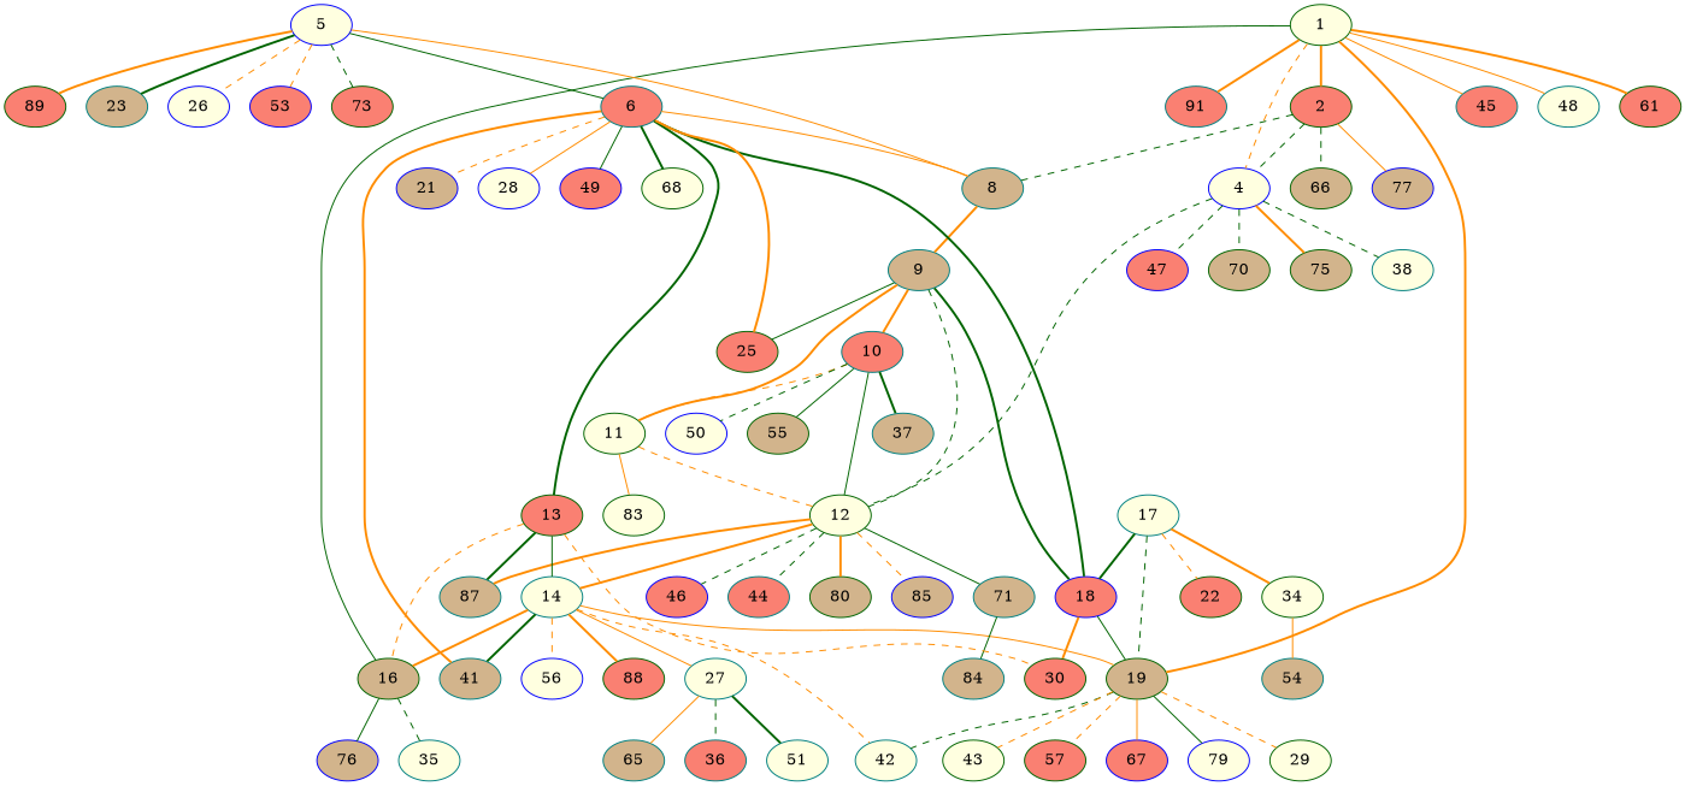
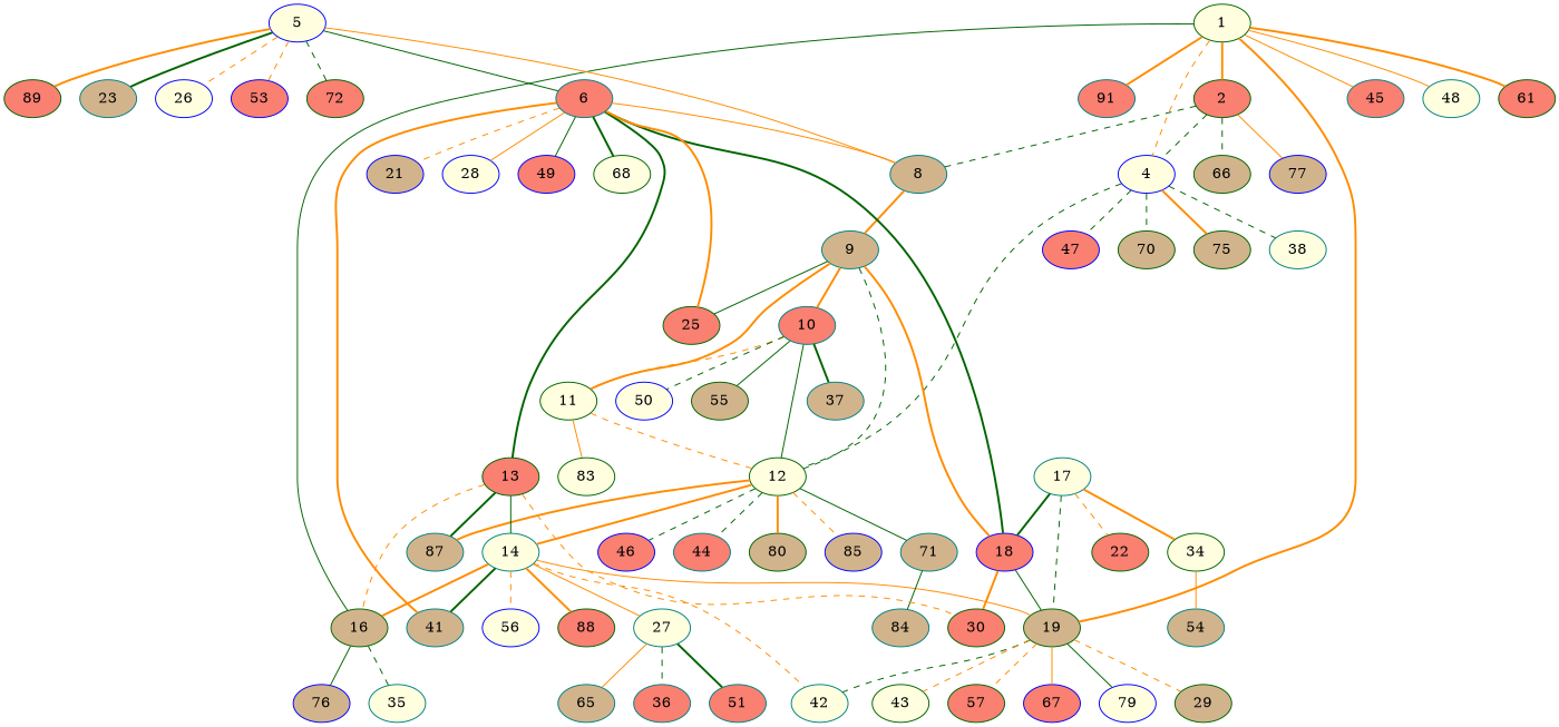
  graph {
    node [color=darkgreen fillcolor=salmon style=filled]
    edge [color=darkorange style=dashed]
    1 [fillcolor=lightyellow super="+31"]
    2 [super="+3"]
    4 [color=blue fillcolor=lightyellow super="+90"]
    16 [fillcolor=tan super="+52"]
    19 [fillcolor=tan super="+20"]
    45 [color=teal]
    48 [color=teal fillcolor=lightyellow super="+82"]
    61
    91 [color=teal]
    8 [color=teal fillcolor=tan]
    66 [fillcolor=tan]
    77 [color=blue fillcolor=tan]
    12 [fillcolor=lightyellow super="+32"]
    38 [color=teal fillcolor=lightyellow]
    47 [color=blue super="+74"]
    70 [fillcolor=tan]
    75 [fillcolor=tan]
    35 [color=teal fillcolor=lightyellow super="+60"]
    76 [color=blue fillcolor=tan]
    42 [color=teal fillcolor=lightyellow super="+78"]
-   29 [fillcolor=lightyellow super="+33"]
+   29 [fillcolor=tan super="+33"]
    43 [fillcolor=lightyellow]
    57
    67 [color=blue]
    79 [color=blue fillcolor=lightyellow]
    9 [color=teal fillcolor=tan super="+63"]
    14 [color=teal fillcolor=lightyellow super="+15"]
    44 [color=teal]
    46 [color=blue]
    71 [color=teal fillcolor=tan super="+81"]
    80 [fillcolor=tan]
    85 [color=blue fillcolor=tan]
    87 [color=teal fillcolor=tan]
    5 [color=blue fillcolor=lightyellow super="+59"]
    6 [color=teal super="+7"]
    23 [color=teal fillcolor=tan super="+24"]
    26 [color=blue fillcolor=lightyellow]
    53 [color=blue]
-   73
+   73 [label=72]
    89
    13 [super="+58"]
    18 [color=blue]
    21 [color=blue fillcolor=tan super="+40"]
    25
    28 [color=blue fillcolor=lightyellow super="+39"]
    41 [color=teal fillcolor=tan]
    49 [color=blue]
    68 [fillcolor=lightyellow super="+86"]
    27 [color=teal fillcolor=lightyellow super="+64"]
    56 [color=blue fillcolor=lightyellow]
    88
    30
    10 [color=teal super="+92"]
    11 [fillcolor=lightyellow]
    37 [color=teal fillcolor=tan]
    50 [color=blue fillcolor=lightyellow super="+69"]
    55 [fillcolor=tan]
    83 [fillcolor=lightyellow]
    84 [color=teal fillcolor=tan]
    36 [color=teal]
-   51 [color=teal fillcolor=lightyellow]
+   51 [color=teal]
    65 [color=teal fillcolor=tan]
    17 [color=teal fillcolor=lightyellow]
    22 [super="+62"]
    34 [fillcolor=lightyellow super="+72"]
    54 [color=teal fillcolor=tan]
    1 -- 2 [style=bold weight=2]
    1 -- 4
    1 -- 16 [color=darkgreen style=solid]
    1 -- 19 [style=bold]
    1 -- 45 [style=solid]
    1 -- 48 [style=solid]
    1 -- 61 [style=bold]
    1 -- 91 [style=bold]
    2 -- 4 [color=darkgreen weight=2]
    2 -- 8 [color=darkgreen]
    2 -- 66 [color=darkgreen]
    2 -- 77 [style=solid]
    4 -- 12 [color=darkgreen]
    4 -- 38 [color=darkgreen]
    4 -- 47 [color=darkgreen]
    4 -- 70 [color=darkgreen]
    4 -- 75 [style=bold]
    16 -- 35 [color=darkgreen]
    16 -- 76 [color=darkgreen style=solid]
    19 -- 42 [color=darkgreen]
    19 -- 29
    19 -- 43
    19 -- 57
    19 -- 67 [style=solid]
    19 -- 79 [color=darkgreen style=solid]
    8 -- 9 [style=bold]
    12 -- 14 [style=bold]
    12 -- 44 [color=darkgreen]
    12 -- 46 [color=darkgreen]
    12 -- 71 [color=darkgreen style=solid]
    12 -- 80 [style=bold]
    12 -- 85
    12 -- 87 [style=bold]
    9 -- 12 [color=darkgreen]
-   9 -- 18 [color=darkgreen style=bold]
+   9 -- 18 [style=bold]
    9 -- 25 [color=darkgreen style=solid]
    9 -- 10 [style=bold]
    9 -- 11 [style=bold]
    14 -- 16 [style=bold weight=2]
    14 -- 19 [style=solid]
    14 -- 42
    14 -- 41 [color=darkgreen style=bold]
    14 -- 27 [style=solid]
    14 -- 56
    14 -- 88 [style=bold]
    71 -- 84 [color=darkgreen style=solid]
    5 -- 8 [style=solid]
    5 -- 6 [color=darkgreen style=solid weight=2]
    5 -- 23 [color=darkgreen style=bold]
    5 -- 26
    5 -- 53
    5 -- 73 [color=darkgreen]
    5 -- 89 [style=bold]
    6 -- 8 [style=solid weight=2]
    6 -- 13 [color=darkgreen style=bold]
    6 -- 18 [color=darkgreen style=bold]
    6 -- 21
    6 -- 25 [style=bold]
    6 -- 28 [style=solid]
    6 -- 41 [style=bold]
    6 -- 49 [color=darkgreen style=solid]
    6 -- 68 [color=darkgreen style=bold]
    13 -- 16
    13 -- 14 [color=darkgreen style=solid weight=2]
    13 -- 87 [color=darkgreen style=bold]
    13 -- 30
    18 -- 19 [color=darkgreen style=solid weight=2]
    18 -- 30 [style=bold]
    27 -- 36 [color=darkgreen]
    27 -- 51 [color=darkgreen style=bold]
    27 -- 65 [style=solid]
    10 -- 12 [color=darkgreen style=solid]
    10 -- 11
    10 -- 37 [color=darkgreen style=bold]
    10 -- 50 [color=darkgreen]
    10 -- 55 [color=darkgreen style=solid]
    11 -- 12
    11 -- 83 [style=solid]
    17 -- 19 [color=darkgreen weight=2]
    17 -- 18 [color=darkgreen style=bold]
    17 -- 22
    17 -- 34 [style=bold]
    34 -- 54 [style=solid]
  }
